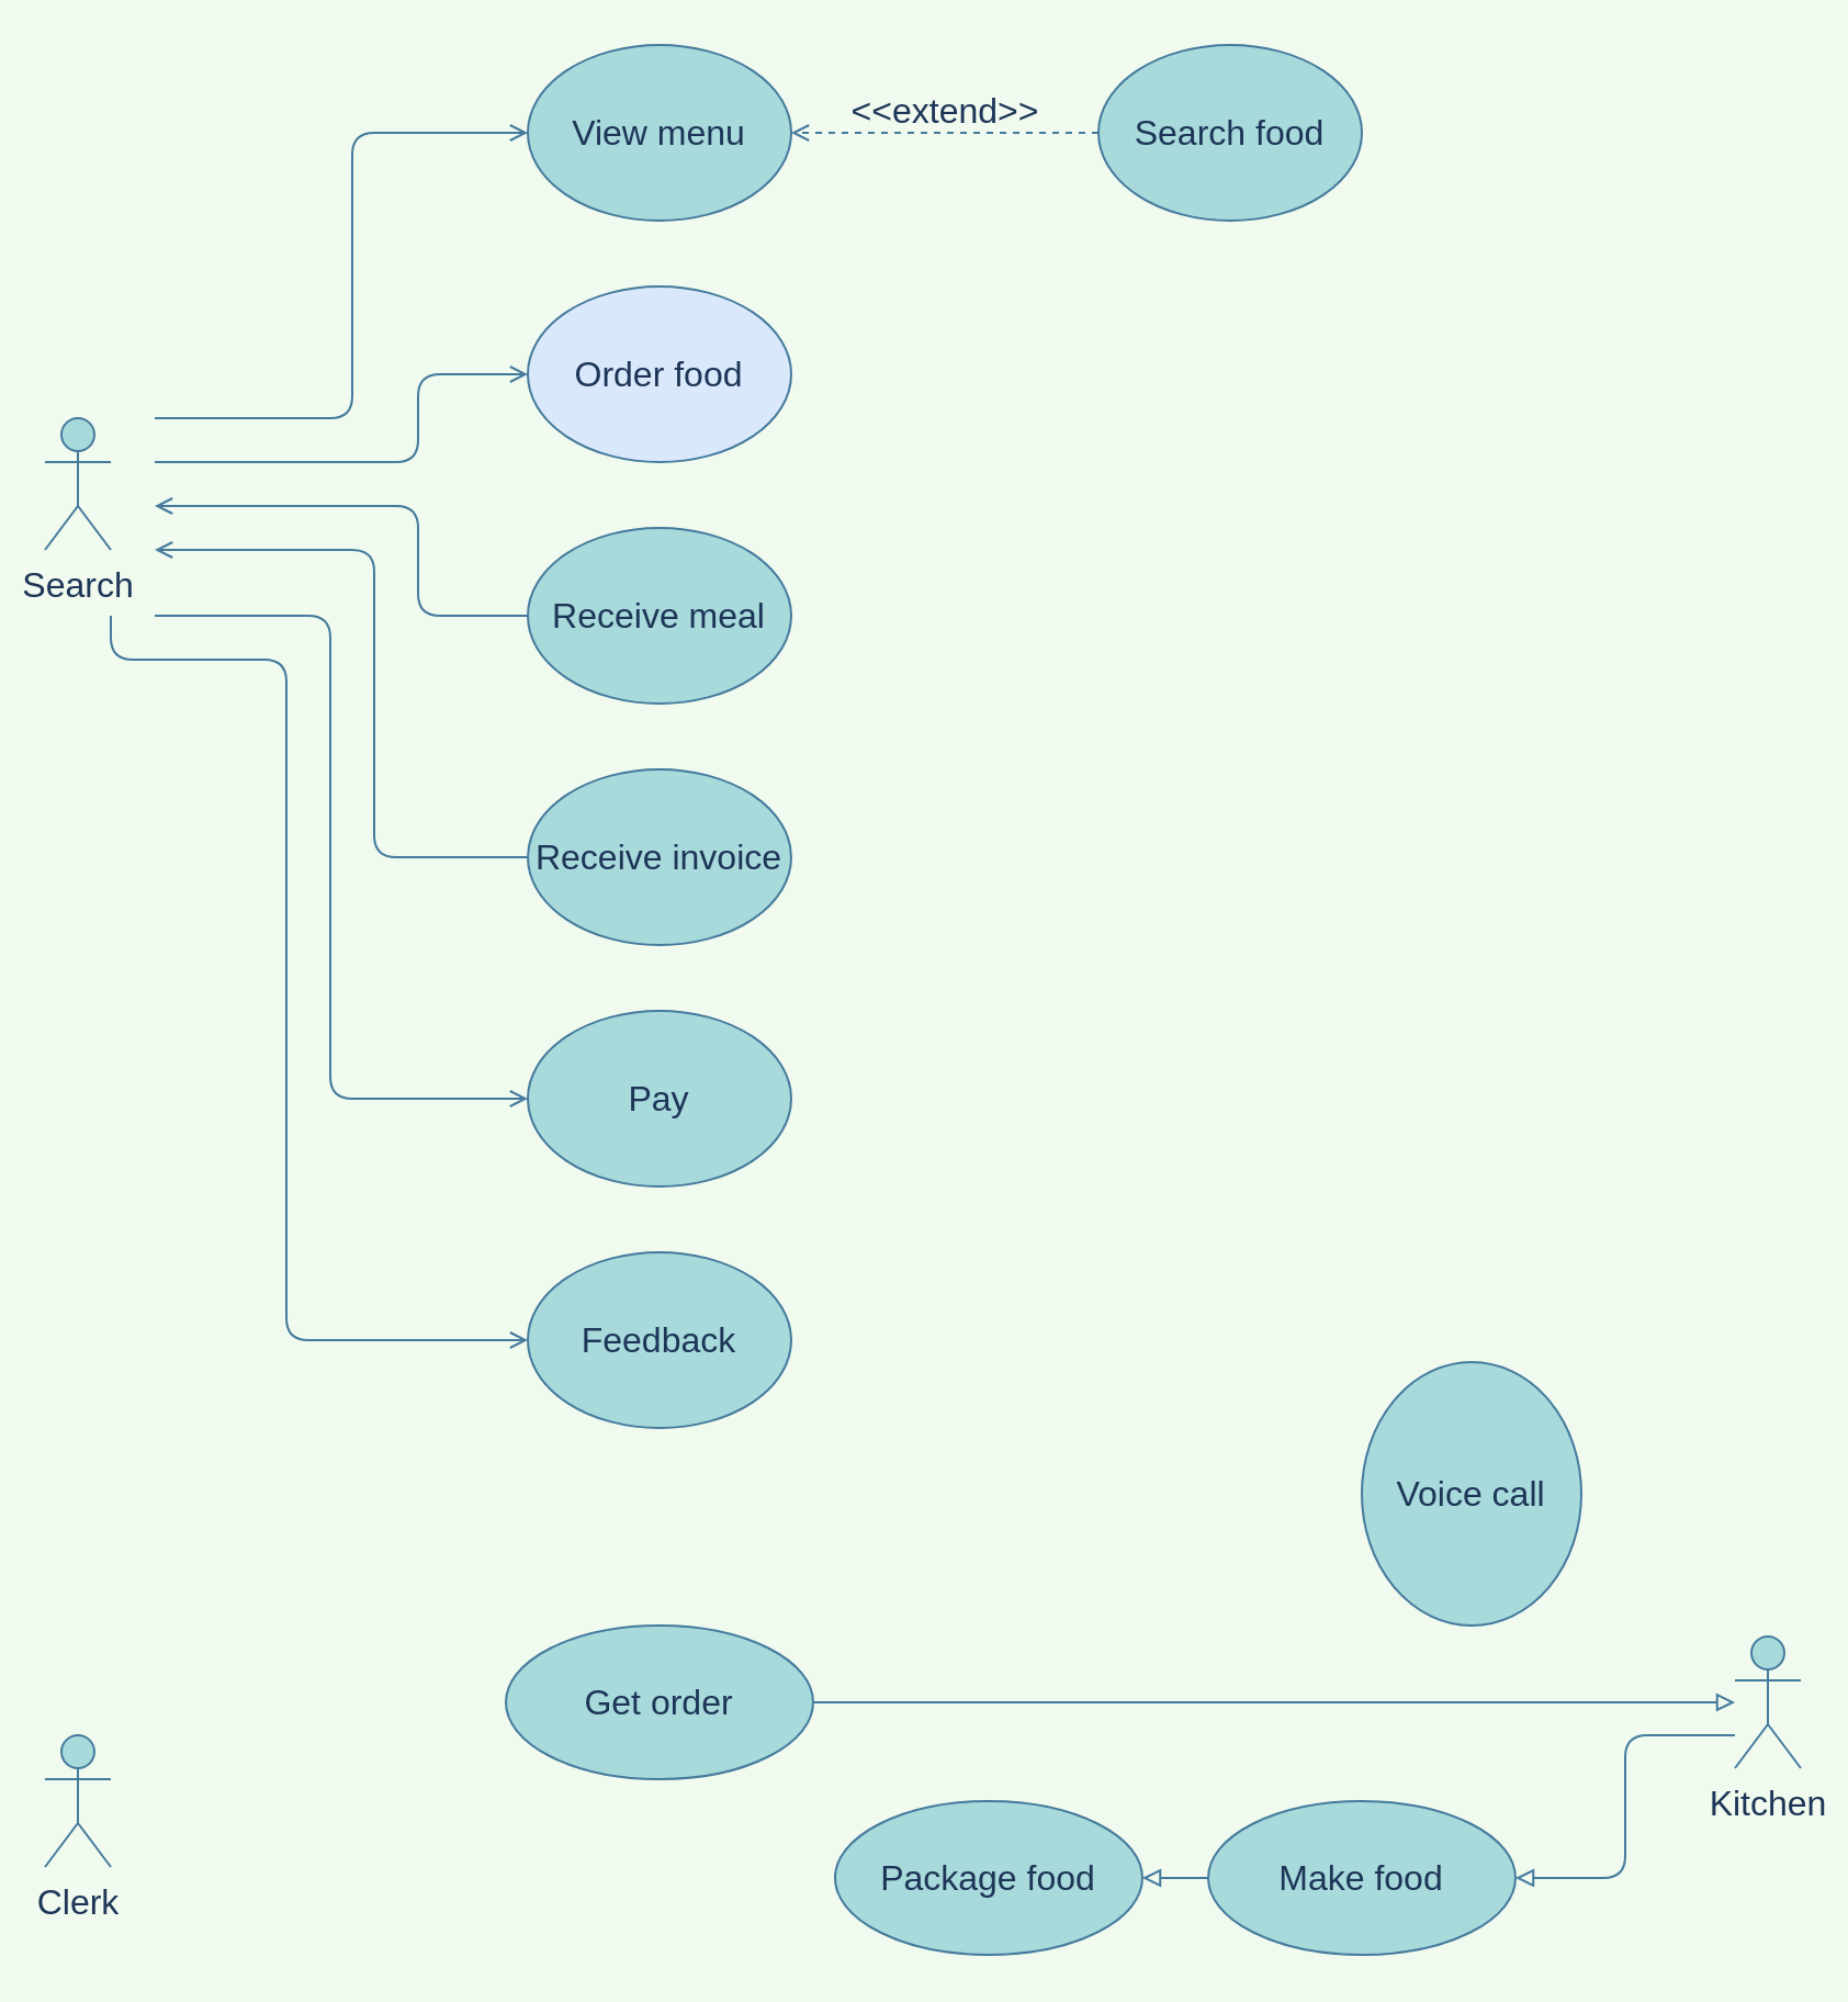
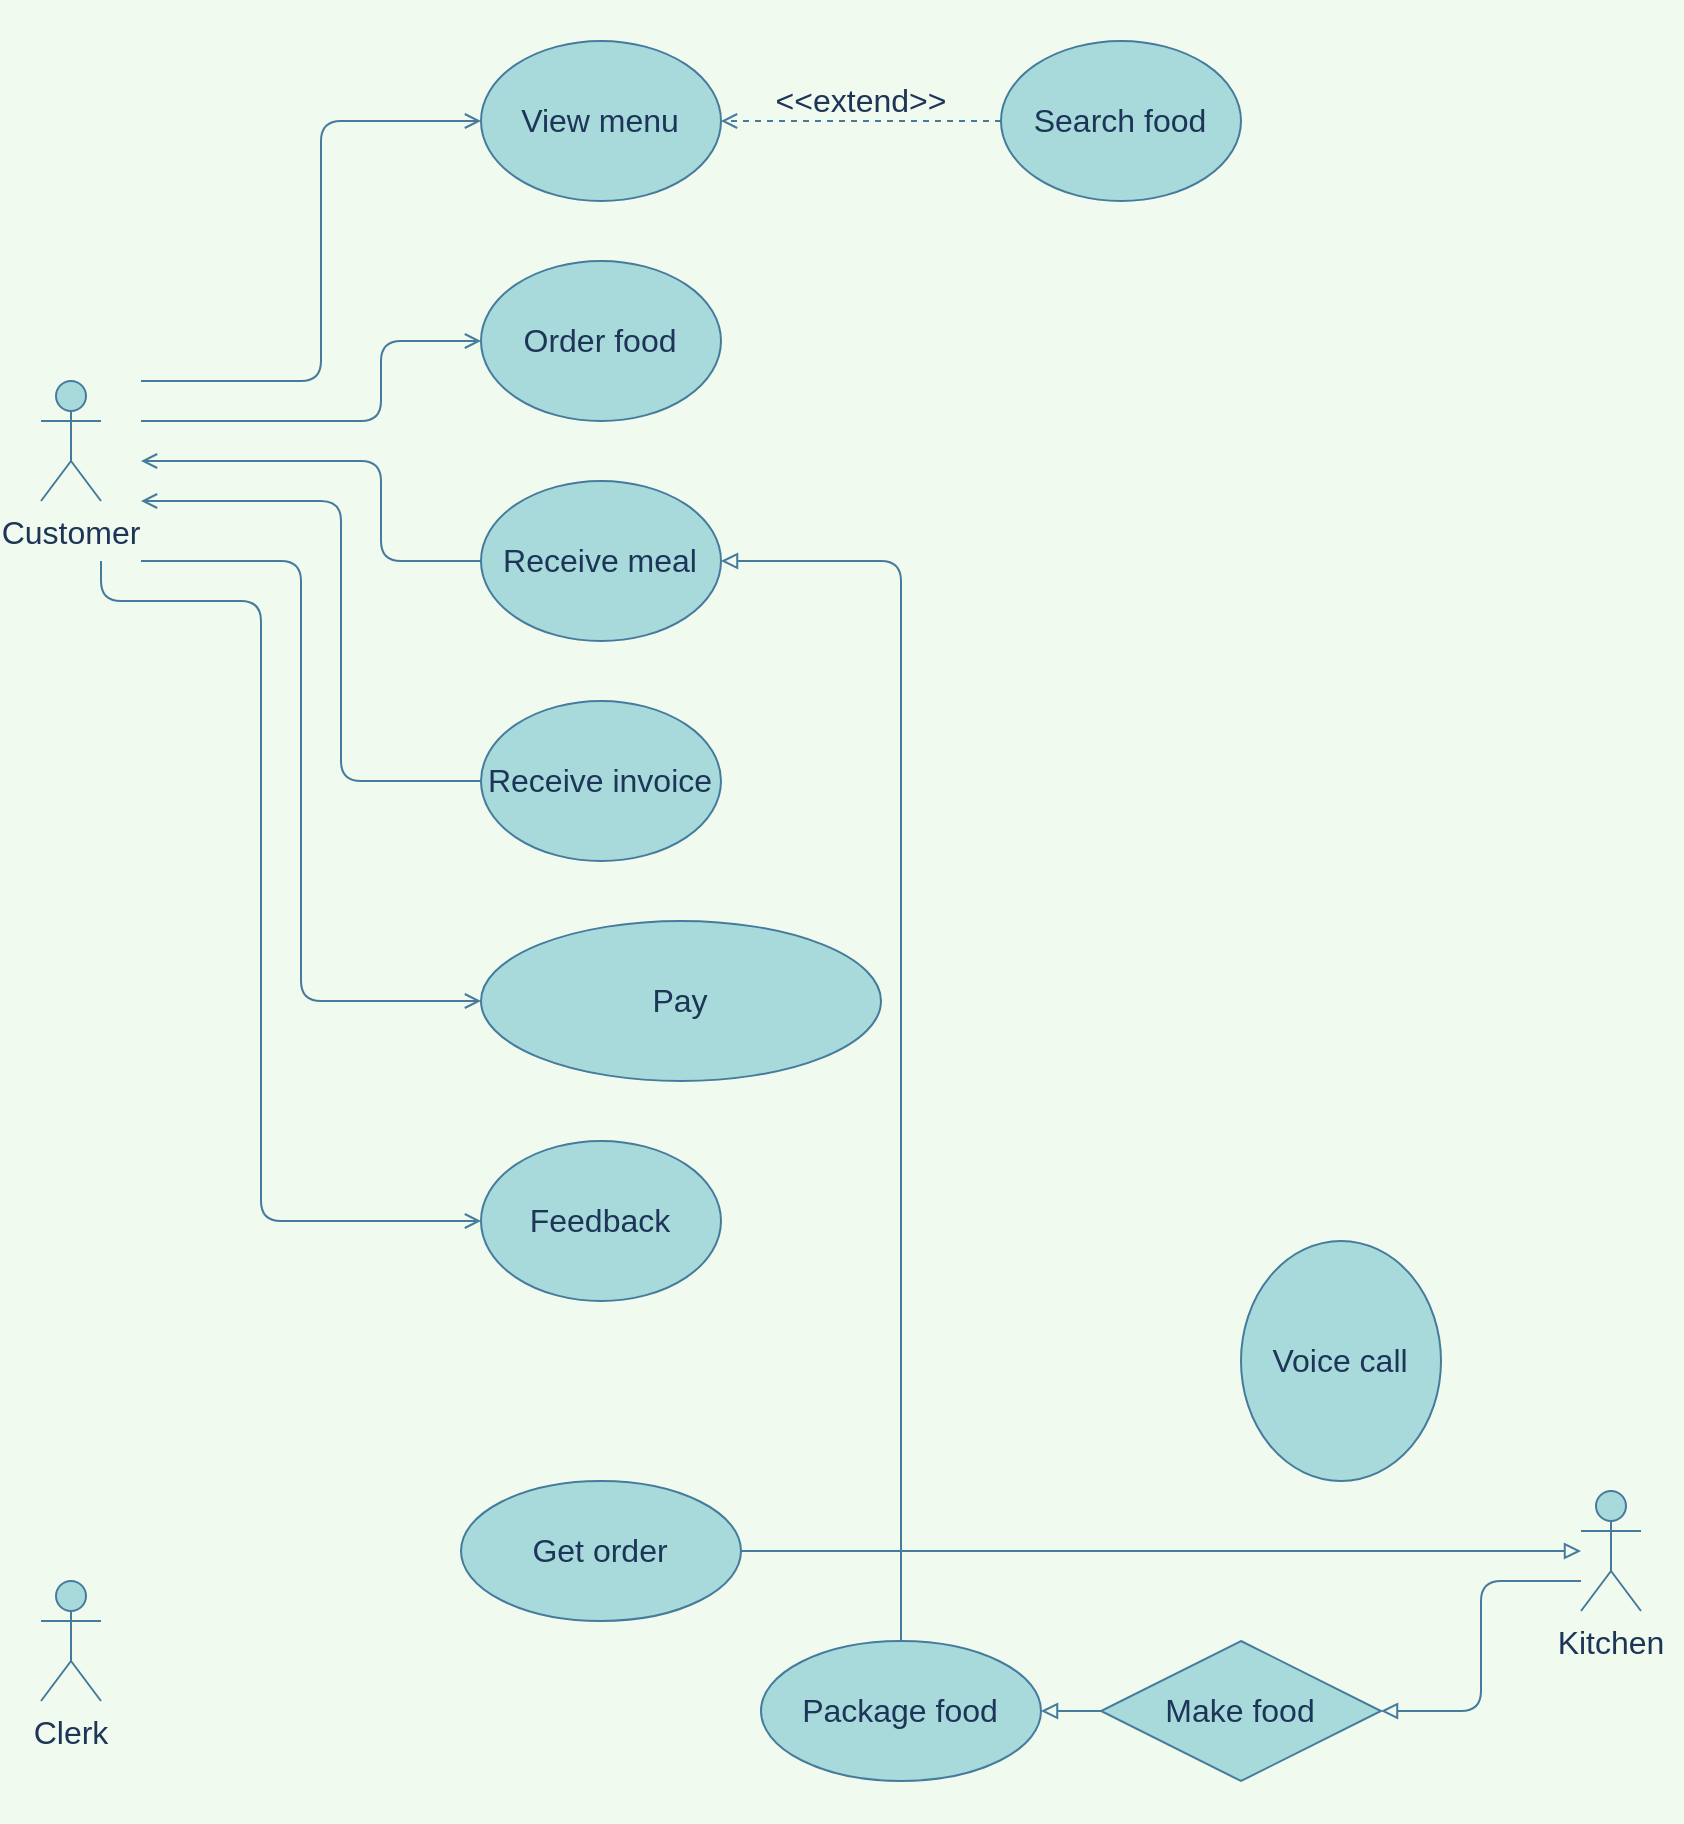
  <mxCell id="0" />
  <mxCell id="1" parent="0" />
  <mxCell id="2" style="edgeStyle=elbowEdgeStyle;orthogonalLoop=1;jettySize=auto;html=1;endArrow=open;endFill=0;entryX=0;entryY=0.5;entryDx=0;entryDy=0;fontSize=16;strokeColor=#457B9D;fontColor=#1D3557;labelBackgroundColor=#F1FAEE;" edge="1" parent="1" target="8"><mxGeometry relative="1" as="geometry"><mxPoint x="242" y="210" as="targetPoint" /><Array as="points"><mxPoint x="190" y="210" /></Array><mxPoint x="70" y="210" as="sourcePoint" /></mxGeometry></mxCell>
  <mxCell id="3" style="edgeStyle=elbowEdgeStyle;orthogonalLoop=1;jettySize=auto;html=1;entryX=0;entryY=0.5;entryDx=0;entryDy=0;startArrow=none;startFill=0;endArrow=open;endFill=0;startSize=6;endSize=6;sourcePerimeterSpacing=0;strokeWidth=1;fontSize=16;strokeColor=#457B9D;fontColor=#1D3557;labelBackgroundColor=#F1FAEE;" edge="1" parent="1" target="9"><mxGeometry relative="1" as="geometry"><Array as="points"><mxPoint x="160" y="140" /></Array><mxPoint x="70" y="190" as="sourcePoint" /></mxGeometry></mxCell>
  <mxCell id="4" style="edgeStyle=elbowEdgeStyle;orthogonalLoop=1;jettySize=auto;html=1;entryX=0;entryY=0.5;entryDx=0;entryDy=0;startArrow=open;startFill=0;endArrow=none;endFill=0;startSize=6;endSize=6;sourcePerimeterSpacing=0;strokeWidth=1;targetPerimeterSpacing=0;fontSize=16;strokeColor=#457B9D;fontColor=#1D3557;labelBackgroundColor=#F1FAEE;" edge="1" parent="1" target="16"><mxGeometry relative="1" as="geometry"><mxPoint x="70" y="230" as="sourcePoint" /><Array as="points"><mxPoint x="190" y="320" /><mxPoint x="50" y="400" /></Array></mxGeometry></mxCell>
  <mxCell id="5" style="edgeStyle=orthogonalEdgeStyle;orthogonalLoop=1;jettySize=auto;html=1;entryX=0;entryY=0.5;entryDx=0;entryDy=0;endArrow=open;endFill=0;fontSize=16;strokeColor=#457B9D;fontColor=#1D3557;labelBackgroundColor=#F1FAEE;" edge="1" parent="1" target="19"><mxGeometry relative="1" as="geometry"><Array as="points"><mxPoint x="150" y="280" /><mxPoint x="150" y="500" /></Array><mxPoint x="70" y="280" as="sourcePoint" /></mxGeometry></mxCell>
  <mxCell id="6" style="edgeStyle=orthogonalEdgeStyle;orthogonalLoop=1;jettySize=auto;html=1;endArrow=open;endFill=0;strokeColor=#457B9D;fontColor=#1D3557;labelBackgroundColor=#F1FAEE;" edge="1" parent="1" target="20"><mxGeometry relative="1" as="geometry"><mxPoint x="45" y="620" as="targetPoint" /><mxPoint x="50" y="280" as="sourcePoint" /><Array as="points"><mxPoint x="50" y="300" /><mxPoint x="130" y="300" /><mxPoint x="130" y="610" /></Array></mxGeometry></mxCell>
- <mxCell id="7" value="Search&lt;br style=&quot;font-size: 16px;&quot;&gt;" style="shape=umlActor;verticalLabelPosition=bottom;verticalAlign=top;html=1;outlineConnect=0;fontSize=16;fillColor=#A8DADC;strokeColor=#457B9D;fontColor=#1D3557;" vertex="1" parent="1"><mxGeometry x="20" y="190" width="30" height="60" as="geometry" /></mxCell>
- <mxCell id="8" value="Order food" style="ellipse;whiteSpace=wrap;html=1;fontSize=16;fillColor=#dae8fc;strokeColor=#457B9D;fontColor=#1D3557;" vertex="1" parent="1"><mxGeometry x="240" y="130" width="120" height="80" as="geometry" /></mxCell>
+ <mxCell id="7" value="Customer&lt;br style=&quot;font-size: 16px;&quot;&gt;" style="shape=umlActor;verticalLabelPosition=bottom;verticalAlign=top;html=1;outlineConnect=0;fontSize=16;fillColor=#A8DADC;strokeColor=#457B9D;fontColor=#1D3557;" vertex="1" parent="1"><mxGeometry x="20" y="190" width="30" height="60" as="geometry" /></mxCell>
+ <mxCell id="8" value="Order food" style="ellipse;whiteSpace=wrap;html=1;fontSize=16;fillColor=#A8DADC;strokeColor=#457B9D;fontColor=#1D3557;" vertex="1" parent="1"><mxGeometry x="240" y="130" width="120" height="80" as="geometry" /></mxCell>
  <mxCell id="9" value="View menu" style="ellipse;whiteSpace=wrap;html=1;fontSize=16;fillColor=#A8DADC;strokeColor=#457B9D;fontColor=#1D3557;" vertex="1" parent="1"><mxGeometry x="240" y="20" width="120" height="80" as="geometry" /></mxCell>
  <mxCell id="10" style="edgeStyle=orthogonalEdgeStyle;rounded=1;orthogonalLoop=1;jettySize=auto;html=1;startArrow=none;startFill=0;endArrow=block;endFill=0;fillColor=#A8DADC;strokeColor=#457B9D;labelBackgroundColor=#F1FAEE;fontColor=#1D3557;" edge="1" parent="1" source="11"><mxGeometry relative="1" as="geometry"><mxPoint x="790" y="775" as="targetPoint" /></mxGeometry></mxCell>
  <mxCell id="11" value="Get order&lt;br&gt;" style="ellipse;whiteSpace=wrap;html=1;fontSize=16;fillColor=#A8DADC;strokeColor=#457B9D;fontColor=#1D3557;" vertex="1" parent="1"><mxGeometry x="230" y="740" width="140" height="70" as="geometry" /></mxCell>
  <mxCell id="12" value="Clerk" style="shape=umlActor;verticalLabelPosition=bottom;verticalAlign=top;html=1;fontSize=16;fillColor=#A8DADC;strokeColor=#457B9D;fontColor=#1D3557;" vertex="1" parent="1"><mxGeometry x="20" y="790" width="30" height="60" as="geometry" /></mxCell>
  <mxCell id="13" value="Voice call" style="ellipse;whiteSpace=wrap;html=1;fontSize=16;fillColor=#A8DADC;strokeColor=#457B9D;fontColor=#1D3557;" vertex="1" parent="1"><mxGeometry x="620" y="620" width="100" height="120" as="geometry" /></mxCell>
  <mxCell id="14" value="&amp;lt;&amp;lt;extend&amp;gt;&amp;gt;" style="edgeStyle=orthogonalEdgeStyle;orthogonalLoop=1;jettySize=auto;html=1;entryX=1;entryY=0.5;entryDx=0;entryDy=0;dashed=1;startArrow=none;startFill=0;endArrow=open;endFill=0;strokeWidth=1;startSize=6;sourcePerimeterSpacing=0;endSize=6;fontSize=16;strokeColor=#457B9D;fontColor=#1D3557;labelBackgroundColor=#F1FAEE;" edge="1" parent="1" source="15" target="9"><mxGeometry y="-10" relative="1" as="geometry"><mxPoint as="offset" /></mxGeometry></mxCell>
  <mxCell id="15" value="Search food" style="ellipse;whiteSpace=wrap;html=1;fontSize=16;fillColor=#A8DADC;strokeColor=#457B9D;fontColor=#1D3557;" vertex="1" parent="1"><mxGeometry x="500" y="20" width="120" height="80" as="geometry" /></mxCell>
  <mxCell id="16" value="Receive meal" style="ellipse;whiteSpace=wrap;html=1;fontSize=16;fillColor=#A8DADC;strokeColor=#457B9D;fontColor=#1D3557;" vertex="1" parent="1"><mxGeometry x="240" y="240" width="120" height="80" as="geometry" /></mxCell>
  <mxCell id="17" style="edgeStyle=orthogonalEdgeStyle;orthogonalLoop=1;jettySize=auto;html=1;startArrow=none;startFill=0;endArrow=open;endFill=0;strokeColor=#457B9D;fontColor=#1D3557;labelBackgroundColor=#F1FAEE;" edge="1" parent="1" source="18"><mxGeometry relative="1" as="geometry"><mxPoint x="70" y="250" as="targetPoint" /><Array as="points"><mxPoint x="170" y="390" /><mxPoint x="170" y="250" /></Array></mxGeometry></mxCell>
  <mxCell id="18" value="Receive invoice" style="ellipse;whiteSpace=wrap;html=1;fontSize=16;fillColor=#A8DADC;strokeColor=#457B9D;fontColor=#1D3557;" vertex="1" parent="1"><mxGeometry x="240" y="350" width="120" height="80" as="geometry" /></mxCell>
- <mxCell id="19" value="Pay" style="ellipse;whiteSpace=wrap;html=1;fontSize=16;fillColor=#A8DADC;strokeColor=#457B9D;fontColor=#1D3557;" vertex="1" parent="1"><mxGeometry x="240" y="460" width="120" height="80" as="geometry" /></mxCell>
+ <mxCell id="19" value="Pay" style="ellipse;whiteSpace=wrap;html=1;fontSize=16;fillColor=#A8DADC;strokeColor=#457B9D;fontColor=#1D3557;" vertex="1" parent="1"><mxGeometry x="240" y="460" width="200" height="80" as="geometry" /></mxCell>
  <mxCell id="20" value="Feedback" style="ellipse;whiteSpace=wrap;html=1;fontSize=16;fillColor=#A8DADC;strokeColor=#457B9D;fontColor=#1D3557;" vertex="1" parent="1"><mxGeometry x="240" y="570" width="120" height="80" as="geometry" /></mxCell>
+ <mxCell id="21" style="edgeStyle=orthogonalEdgeStyle;curved=0;rounded=1;sketch=0;orthogonalLoop=1;jettySize=auto;html=1;fontColor=#1D3557;strokeColor=#457B9D;fillColor=#A8DADC;entryX=1;entryY=0.5;entryDx=0;entryDy=0;endArrow=block;endFill=0;" edge="1" parent="1" source="22" target="16"><mxGeometry relative="1" as="geometry"><mxPoint x="30" y="290" as="targetPoint" /><Array as="points"><mxPoint x="450" y="280" /></Array></mxGeometry></mxCell>
  <mxCell id="22" value="Package food" style="ellipse;whiteSpace=wrap;html=1;fontSize=16;fillColor=#A8DADC;strokeColor=#457B9D;fontColor=#1D3557;" vertex="1" parent="1"><mxGeometry x="380" y="820" width="140" height="70" as="geometry" /></mxCell>
  <mxCell id="23" style="edgeStyle=orthogonalEdgeStyle;curved=0;rounded=1;sketch=0;orthogonalLoop=1;jettySize=auto;html=1;entryX=1;entryY=0.5;entryDx=0;entryDy=0;fontColor=#1D3557;strokeColor=#457B9D;fillColor=#A8DADC;endArrow=block;endFill=0;" edge="1" parent="1" target="26"><mxGeometry relative="1" as="geometry"><mxPoint x="790" y="790" as="sourcePoint" /><Array as="points"><mxPoint x="740" y="790" /><mxPoint x="740" y="855" /></Array></mxGeometry></mxCell>
  <mxCell id="24" value="Kitchen" style="shape=umlActor;verticalLabelPosition=bottom;verticalAlign=top;html=1;fontSize=16;fillColor=#A8DADC;strokeColor=#457B9D;fontColor=#1D3557;" vertex="1" parent="1"><mxGeometry x="790" y="745" width="30" height="60" as="geometry" /></mxCell>
  <mxCell id="25" style="edgeStyle=orthogonalEdgeStyle;curved=0;rounded=1;sketch=0;orthogonalLoop=1;jettySize=auto;html=1;entryX=1;entryY=0.5;entryDx=0;entryDy=0;fontColor=#1D3557;strokeColor=#457B9D;fillColor=#A8DADC;endArrow=block;endFill=0;" edge="1" parent="1" source="26" target="22"><mxGeometry relative="1" as="geometry" /></mxCell>
- <mxCell id="26" value="Make food" style="ellipse;whiteSpace=wrap;html=1;fontSize=16;fillColor=#A8DADC;strokeColor=#457B9D;fontColor=#1D3557;" vertex="1" parent="1"><mxGeometry x="550" y="820" width="140" height="70" as="geometry" /></mxCell>
+ <mxCell id="26" value="Make food" style="rhombus;whiteSpace=wrap;html=1;fontSize=16;fillColor=#A8DADC;strokeColor=#457B9D;fontColor=#1D3557;" vertex="1" parent="1"><mxGeometry x="550" y="820" width="140" height="70" as="geometry" /></mxCell>
